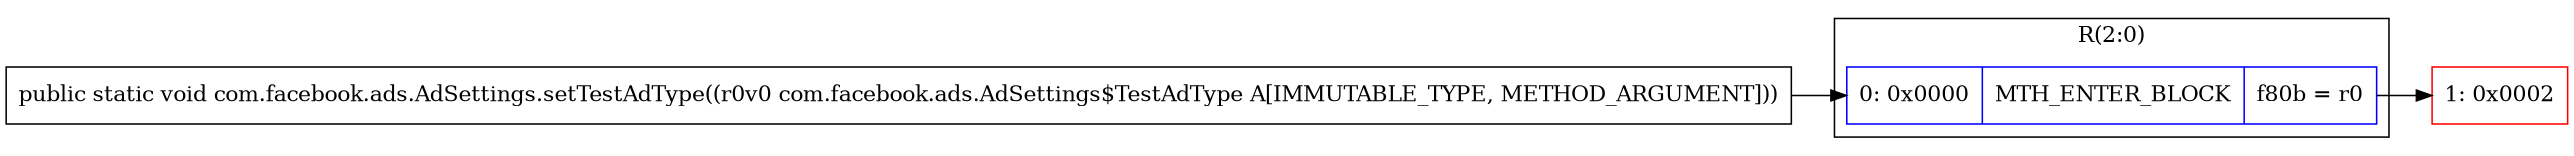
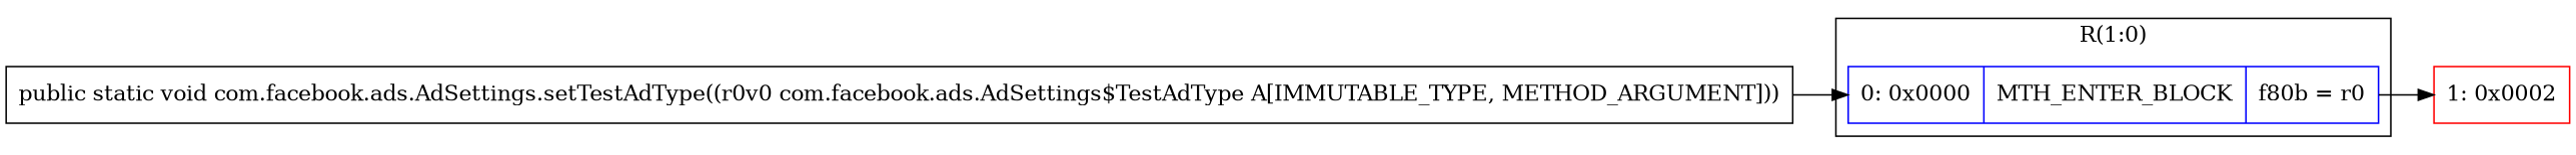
  digraph {
    rankdir=LR
    node [shape=record]
    n1 [color=blue label="{0\:\ 0x0000|MTH_ENTER_BLOCK\l|f80b = r0\l}"]
    n2 [color=red label="{1\:\ 0x0002}"]
    n3 [label="{public static void com.facebook.ads.AdSettings.setTestAdType((r0v0 com.facebook.ads.AdSettings$TestAdType A[IMMUTABLE_TYPE, METHOD_ARGUMENT])) }"]
    subgraph cluster_1 {
-     label="R(2:0)"
+     label="R(1:0)"
      n1
    }
    n1 -> n2
    n3 -> n1
  }
